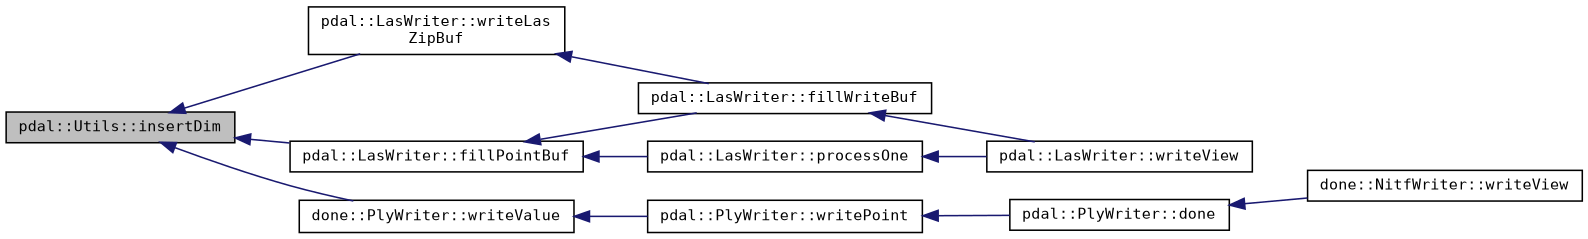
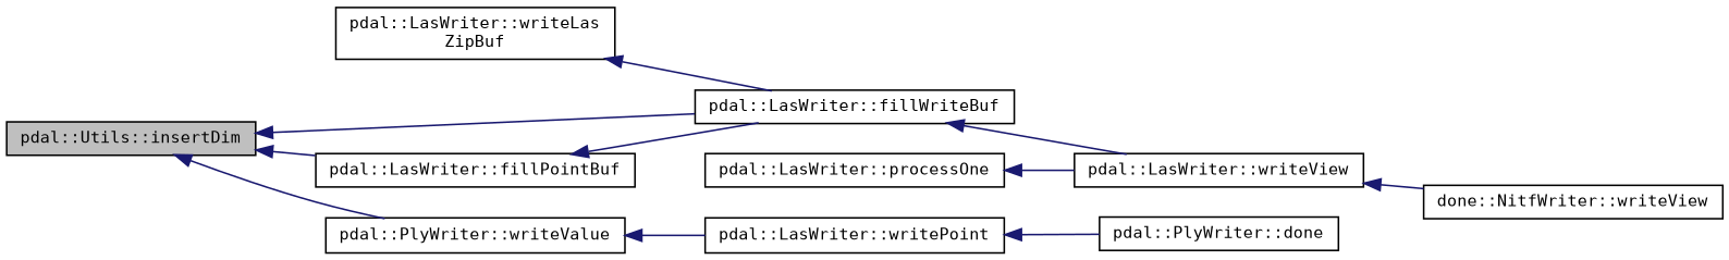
  digraph {
    fontname="DejaVu Sans Mono"
    rankdir=LR
    node [color=black fillcolor=white fontname="DejaVu Sans Mono" fontsize=10 shape=record style=filled]
    edge [color=midnightblue dir=back fontname="DejaVu Sans Mono" fontsize=10 labelfontname=Helvetica labelfontsize=10 style=solid]
    n1 [fillcolor=grey75 fontcolor=black height=0.2 label="pdal::Utils::insertDim" width=0.4]
    n2 [height=0.2 label="pdal::LasWriter::fillPointBuf" width=0.4]
    n3 [height=0.2 label="pdal::LasWriter::writeLas\lZipBuf" width=0.4]
-   n4 [height=0.2 label="done::PlyWriter::writeValue" width=0.4]
+   n4 [height=0.2 label="pdal::PlyWriter::writeValue" width=0.4]
    n5 [height=0.2 label="pdal::LasWriter::fillWriteBuf" width=0.4]
    n6 [height=0.2 label="pdal::LasWriter::processOne" width=0.4]
-   n7 [height=0.2 label="pdal::PlyWriter::writePoint" width=0.4]
+   n7 [height=0.2 label="pdal::LasWriter::writePoint" width=0.4]
    n8 [height=0.2 label="pdal::LasWriter::writeView" width=0.4]
    n9 [height=0.2 label="done::NitfWriter::writeView" width=0.4]
    n10 [height=0.2 label="pdal::PlyWriter::done" width=0.4]
    n1 -> n2
-   n1 -> n3
+   n1 -> n5
    n1 -> n4
    n2 -> n5
-   n2 -> n6
    n3 -> n5
    n4 -> n7
    n5 -> n8
    n6 -> n8
    n7 -> n10
-   n10 -> n9
+   n8 -> n9
  }
